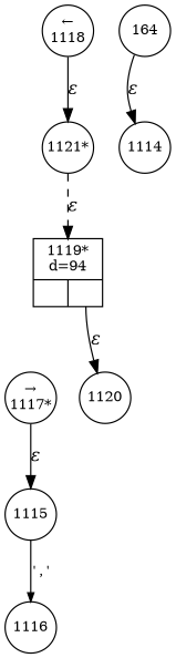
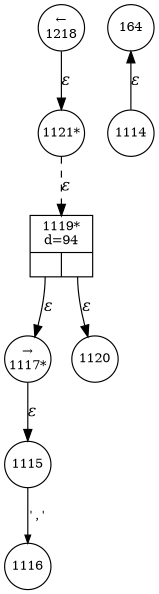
  digraph {
    rankdir=TB
    node [fixedsize=true fontsize=11 peripheries=1 shape=circle]
    edge [fontname="Times-Italic"]
    n1 [label=1120 width=.55]
    n2 [label="1121*" width=.55]
    n3 [fixedsize=false label="{1119*\nd=94|{<p0>|<p1>}}" shape=record]
    n4 [label="&rarr;\n1117*" width=.55]
    n5 [label=164 width=.55]
    n6 [label=1114 width=.55]
    n7 [label=1115 width=.55]
    n8 [label=1116 width=.55]
-   n9 [label="&larr;\n1118" width=.55]
+   n9 [label="&larr;\n1218" width=.55]
    n2 -> n3 [label="&epsilon;" style=dashed]
    n3 -> n1 [label="&epsilon;" tailport=p1]
+   n3 -> n4 [label="&epsilon;" tailport=p0]
    n4 -> n7 [label="&epsilon;"]
-   n5 -> n6 [label="&epsilon;"]
+   n6 -> n5 [label="&epsilon;"]
    n7 -> n8 [arrowhead=normal arrowsize=.7 fontname=Courier fontsize=11 label="','"]
    n9 -> n2 [label="&epsilon;"]
  }
